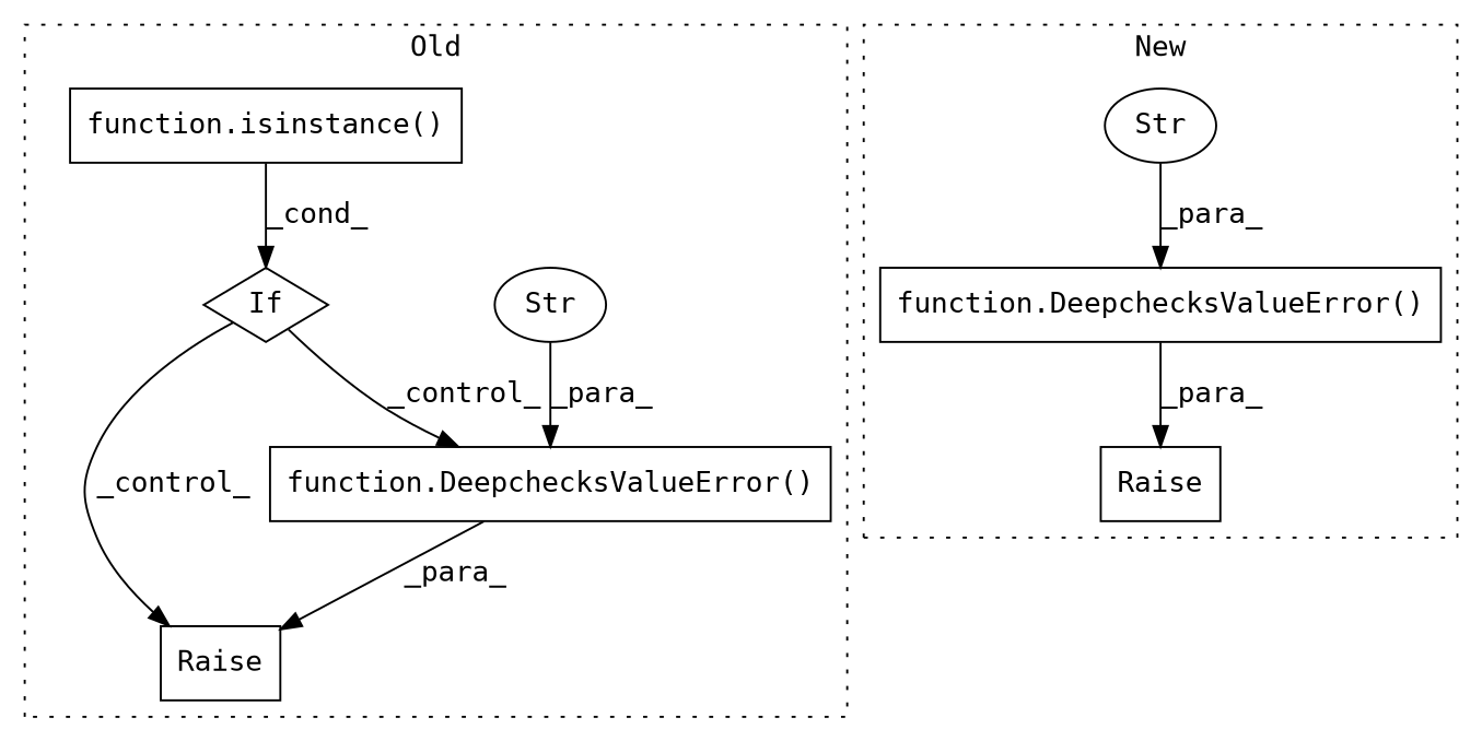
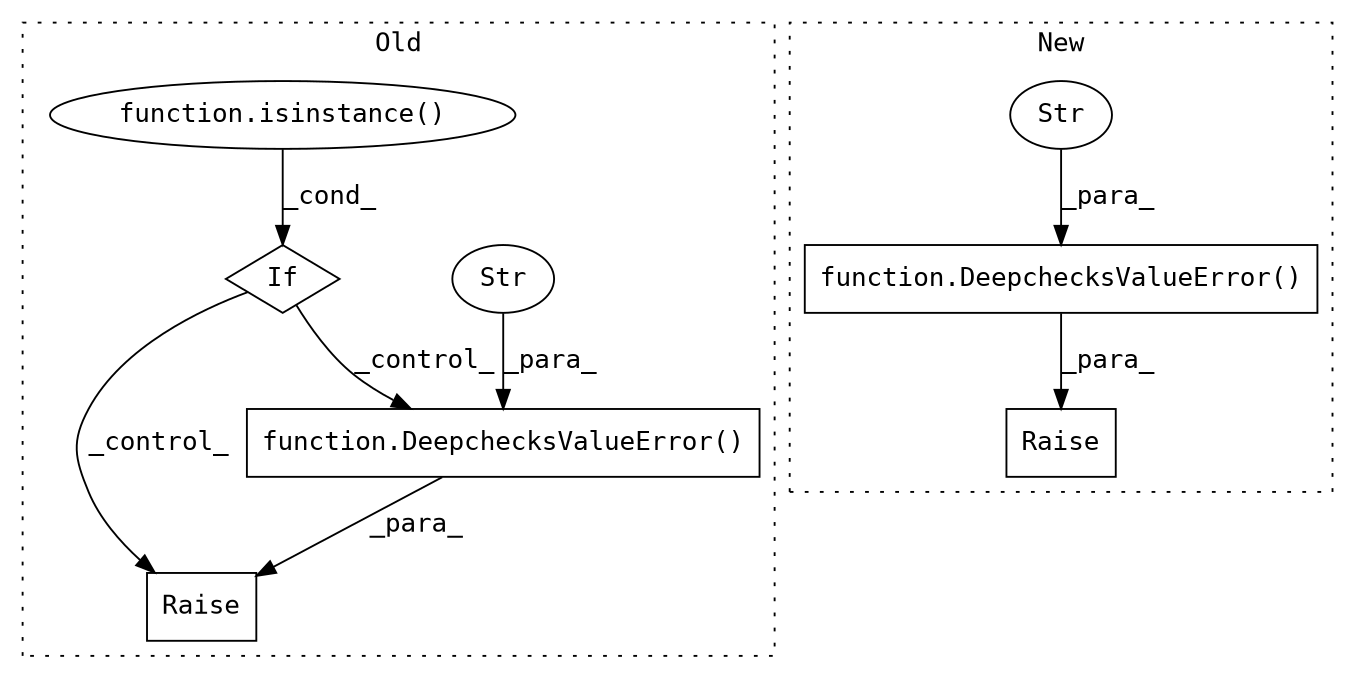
  digraph {
    fontname="DejaVu Sans Mono"
    node [a=75 l="21,1" shape=box fontname="DejaVu Sans Mono"]
    edge [fontname="DejaVu Sans Mono"]
    n1 [label="function.DeepchecksValueError()" s="957,1060"]
    n2 [a=91 l=6 label=Raise s=951]
    n3 [a=66 l=82 label=Str s=978 shape=ellipse]
    n4 [a=96 l=3 label=If s=684 shape=diamond]
-   n5 [l="11,1" label="function.isinstance()" s="687,710"]
+   n5 [l="11,1" label="function.isinstance()" s="687,710" shape=ellipse]
    n6 [label="function.DeepchecksValueError()" s="1634,1718"]
    n7 [a=91 l=6 label=Raise s=1628]
    n8 [a=66 l=63 label=Str s=1655 shape=ellipse]
    subgraph cluster_1 {
      label=Old
      style=dotted
      n1
      n2
      n3
      n4
      n5
    }
    subgraph cluster_2 {
      label=New
      style=dotted
      n6
      n7
      n8
    }
    n1 -> n2 [label=_para_]
    n3 -> n1 [label=_para_]
    n4 -> n1 [label=_control_]
    n4 -> n2 [label=_control_]
    n5 -> n4 [label=_cond_]
    n6 -> n7 [label=_para_]
    n8 -> n6 [label=_para_]
  }
